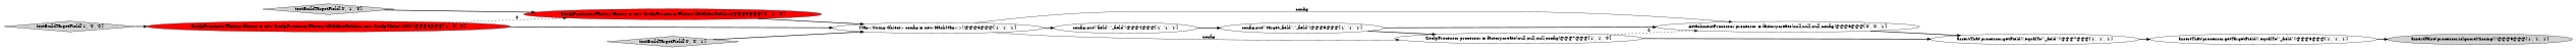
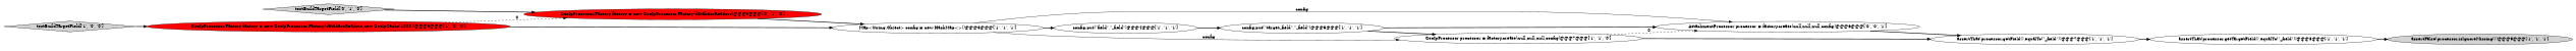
  digraph {
    rankdir=LR
    node [fillcolor=white shape=ellipse style=filled]
    edge [style=bold]
    n1 [fillcolor=lightgray label="testBuildTargetField['0', '1', '0']" shape=diamond]
    n2 [fillcolor=red label="GeoIpProcessor.Factory factory = new GeoIpProcessor.Factory(databaseReaders)@@@3@@@['0', '1', '0']"]
    n3 [label="AttachmentProcessor processor = factory.create(null,null,null,config)@@@6@@@['0', '0', '1']"]
    n4 [label="assertThat(processor.getField(),equalTo(\"_field\"))@@@7@@@['1', '1', '1']"]
    n5 [label="assertThat(processor.getTargetField(),equalTo(\"_field\"))@@@8@@@['1', '1', '1']"]
    n6 [label="Map<String,Object> config = new HashMap<>()@@@3@@@['1', '1', '1']"]
    n7 [label="config.put(\"field\",\"_field\")@@@4@@@['1', '1', '1']"]
    n8 [label="config.put(\"target_field\",\"_field\")@@@5@@@['1', '1', '1']"]
    n9 [label="GeoIpProcessor processor = factory.create(null,null,null,config)@@@7@@@['1', '1', '0']"]
    n10 [fillcolor=lightgray label="testBuildTargetField['1', '0', '0']" shape=diamond]
    n11 [fillcolor=red label="GeoIpProcessor.Factory factory = new GeoIpProcessor.Factory(databaseReaders,new GeoIpCache(1000))@@@3@@@['1', '0', '0']"]
-   n12 [fillcolor=lightgray label="testBuildTargetField['0', '0', '1']" shape=diamond]
    n13 [fillcolor=lightgray label="assertFalse(processor.isIgnoreMissing())@@@9@@@['1', '1', '1']"]
    n1 -> n2
    n2 -> n6
    n3 -> n4
    n4 -> n5
    n5 -> n13
    n6 -> n3 [label=config style=solid]
    n6 -> n7
    n6 -> n9 [label=config style=solid]
    n7 -> n8
    n8 -> n3
    n8 -> n9
    n9 -> n3 [label=0 style=dashed]
    n9 -> n4
    n10 -> n11
    n11 -> n2 [label=0 style=dashed]
    n11 -> n6
-   n12 -> n6
  }
